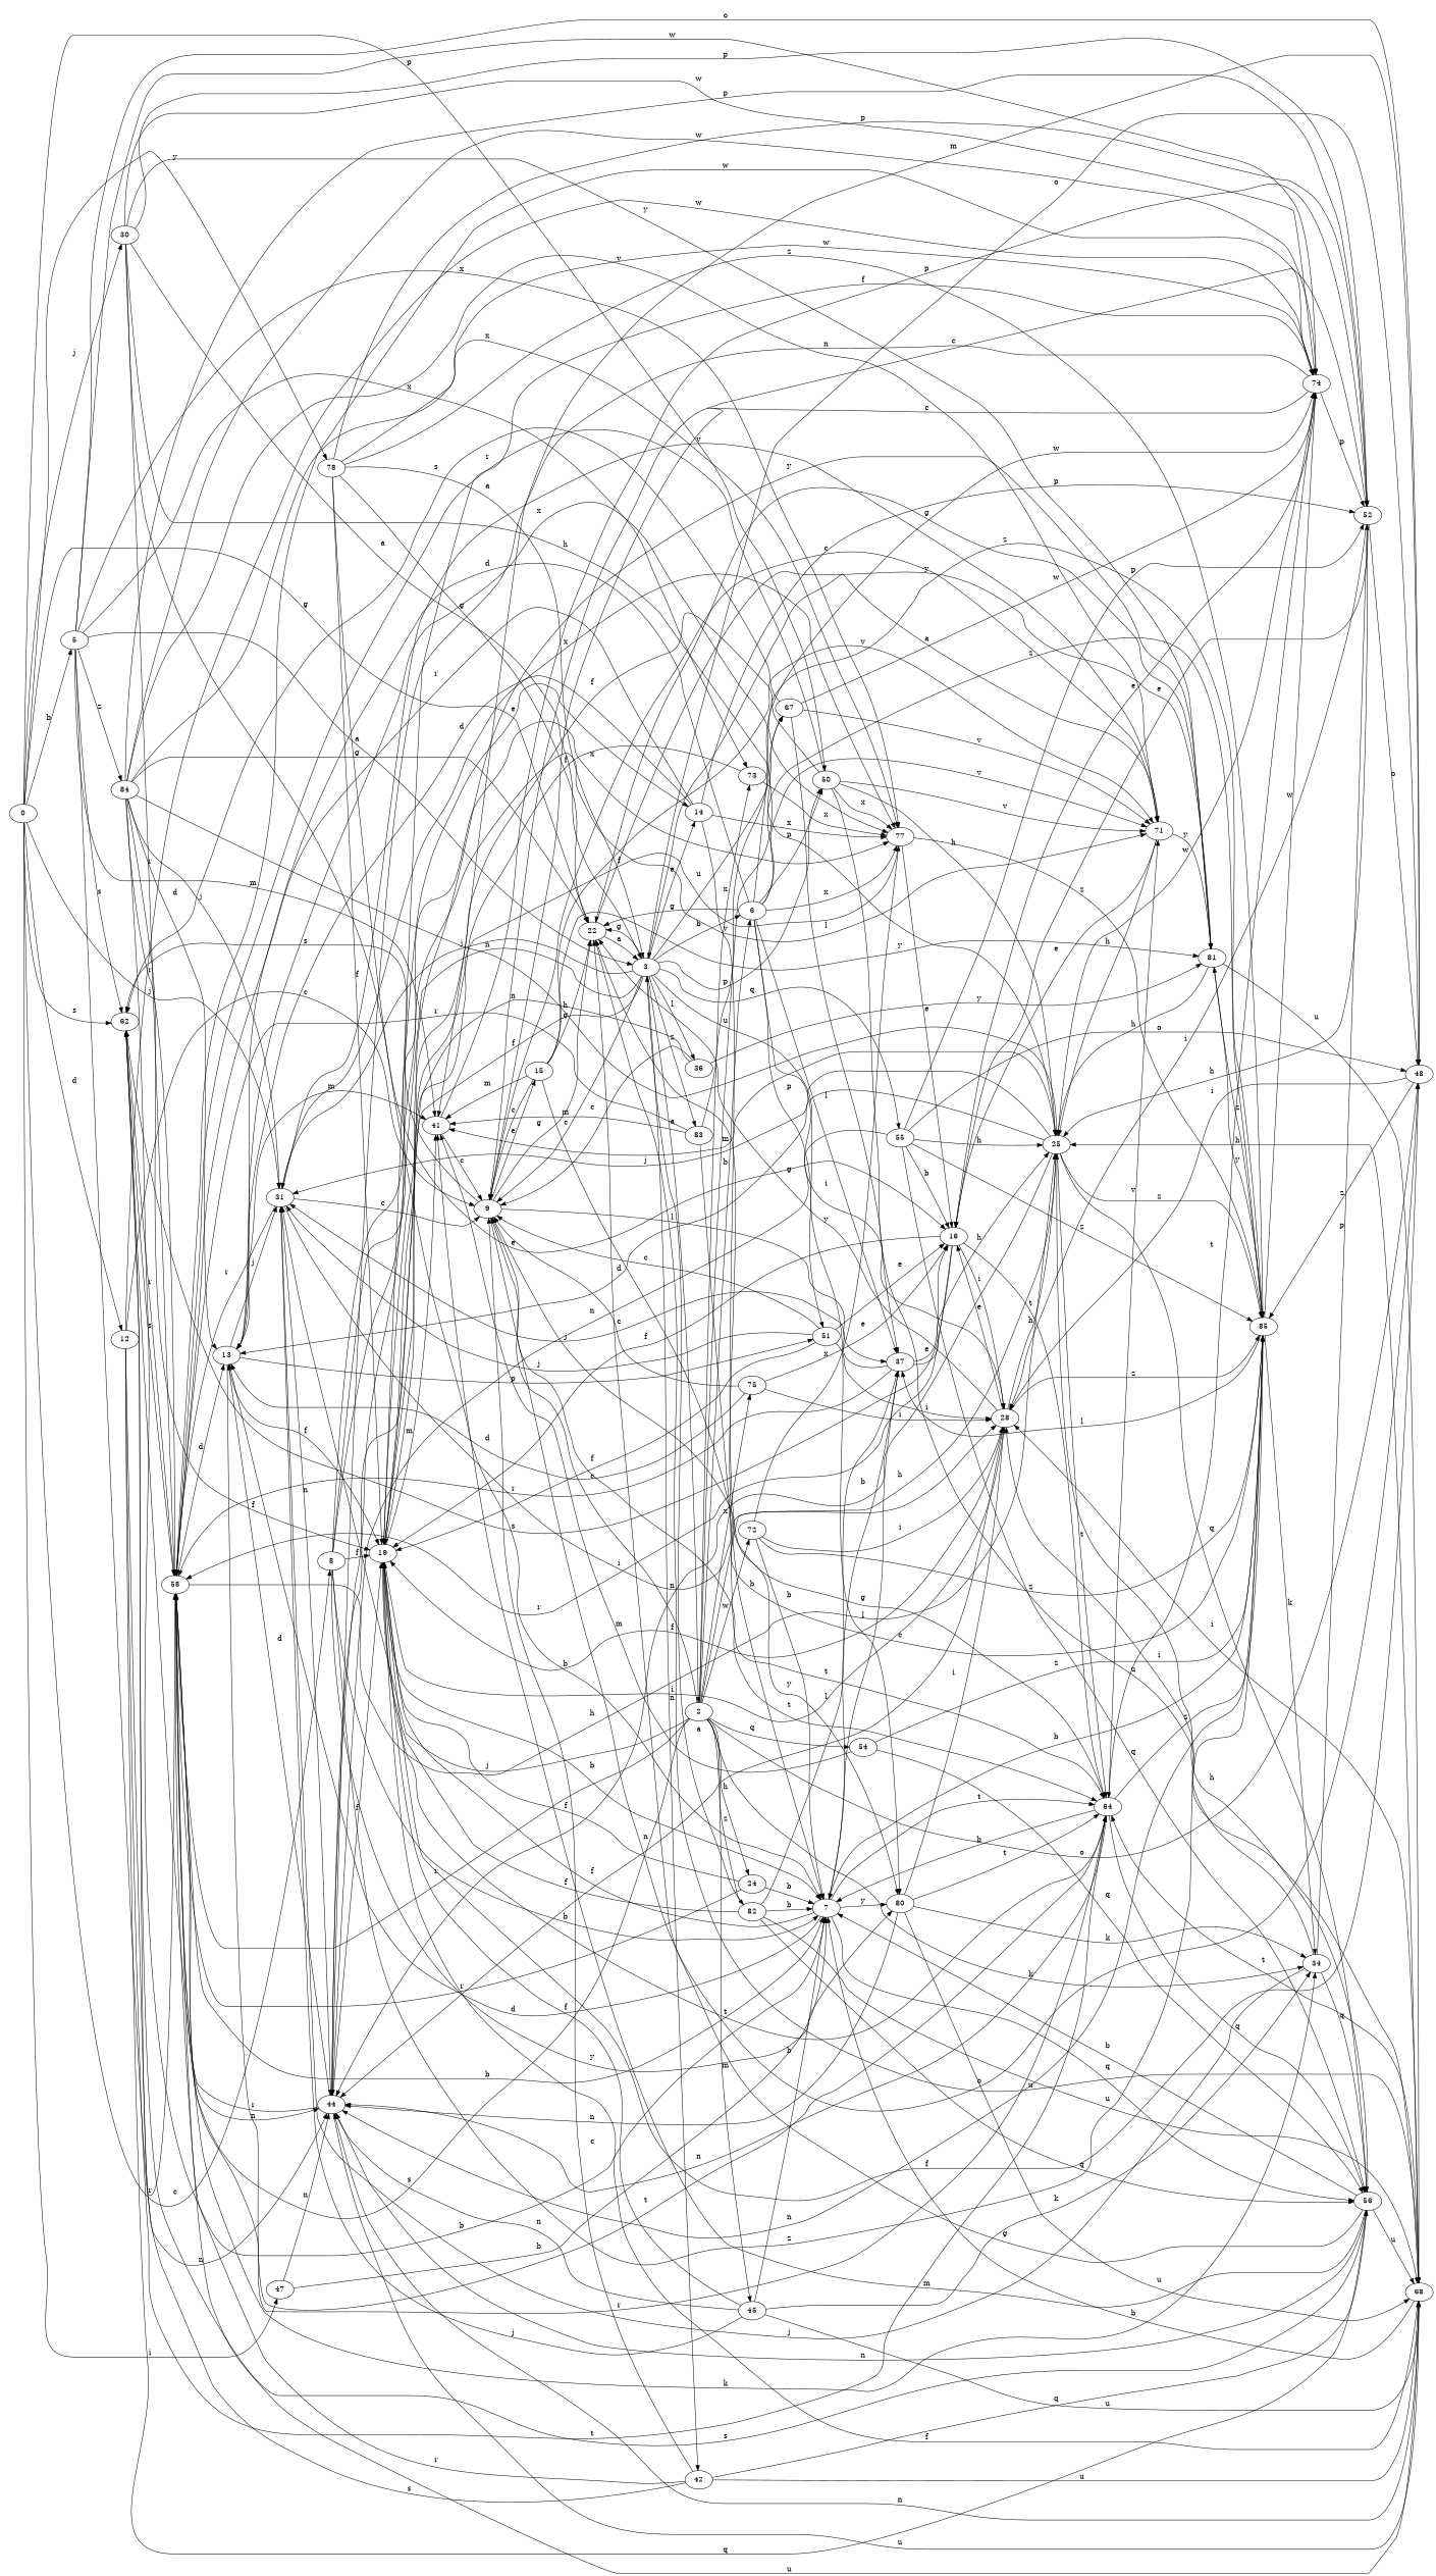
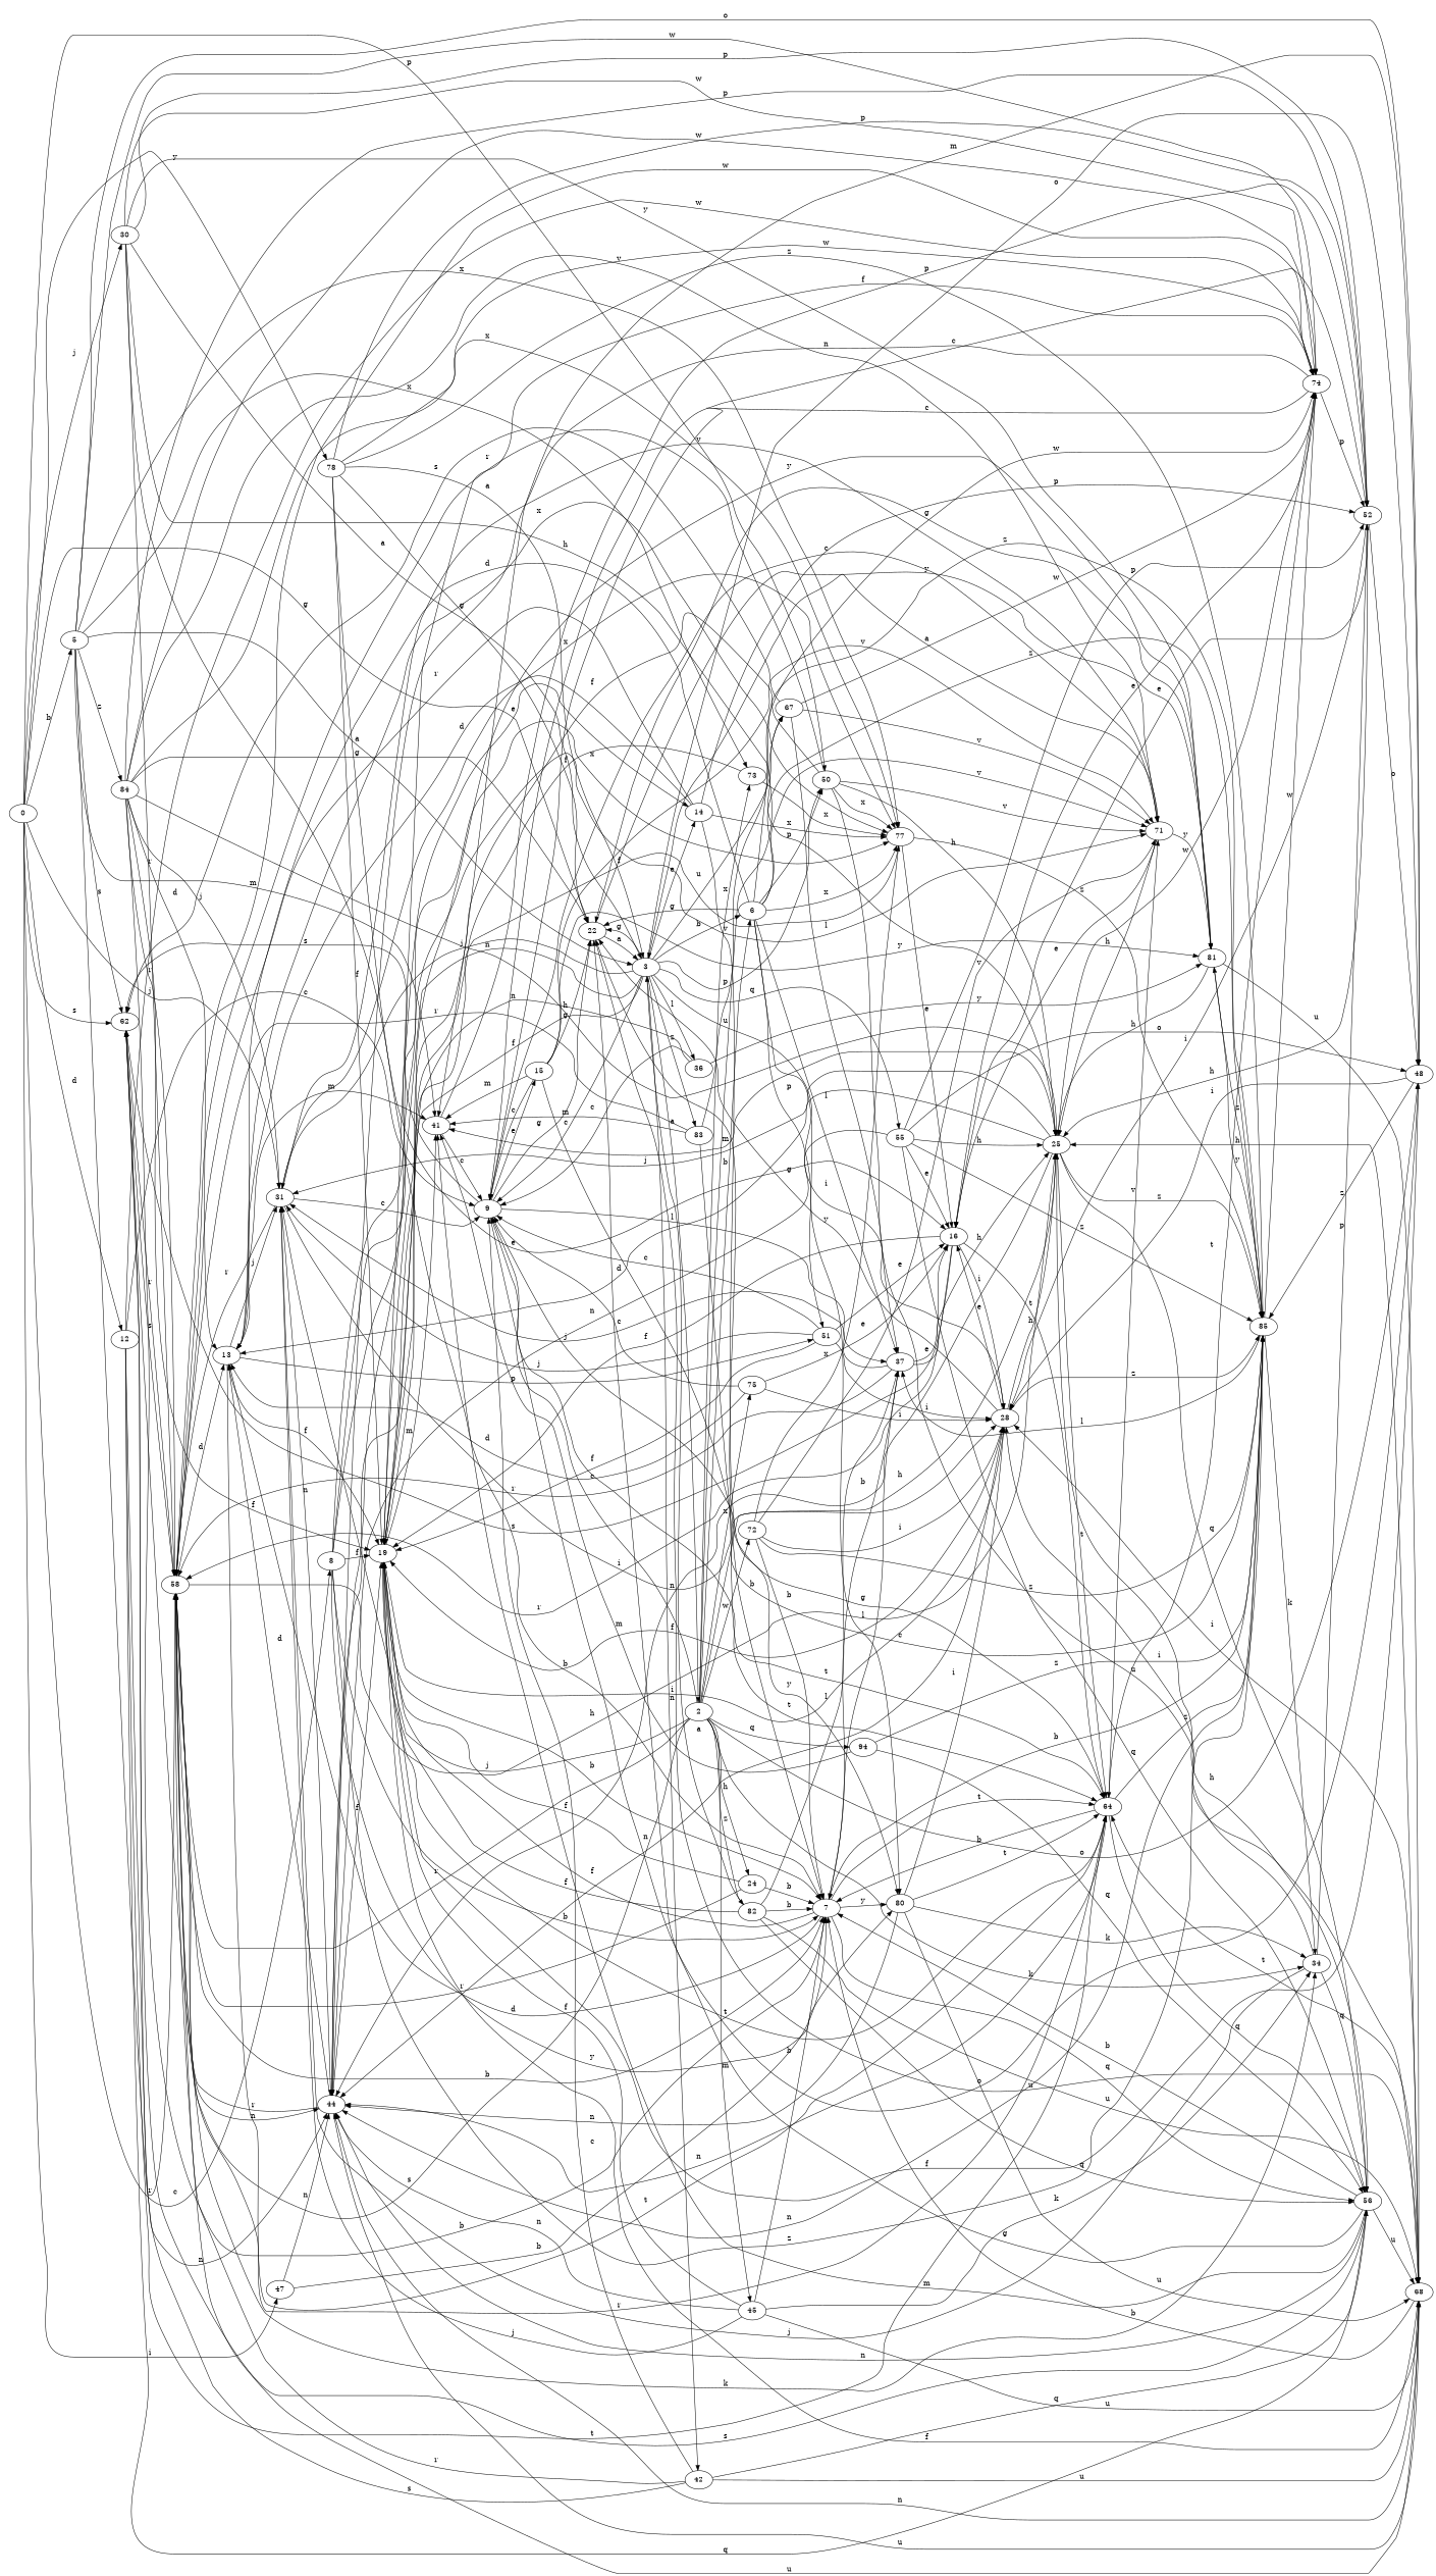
  strict digraph {
    rankdir=LR
    0
    5
    8
    12
    22
    n6 [label=47]
    30
    31
    50
    62
    78
    48
    n13 [label=73]
    3
    44
    41
    74
    77
    84
    14
    19
    71
    80
    85
    7
    9
    58
    56
    64
    81
    68
    25
    52
    16
    28
    2
    6
    24
    34
    n40 [label=45]
-   54
+   54 [label=94]
    67
    72
    75
    82
    37
    13
    51
    15
    36
    42
    55
    83
    0 -> 5 [label=b]
    0 -> 8 [label=c]
    0 -> 12 [label=d]
    0 -> 22 [label=g]
    0 -> n6 [label=i]
    0 -> 30 [label=j]
    0 -> 31 [label=j]
    0 -> 50 [label=p]
    0 -> 62 [label=s]
    0 -> 78 [label=y]
    5 -> 62 [label=s]
    5 -> 48 [label=o]
    5 -> n13 [label=x]
    5 -> 3 [label=a]
    5 -> 44 [label=n]
    5 -> 41 [label=m]
    5 -> 74 [label=w]
    5 -> 77 [label=x]
    5 -> 84 [label=z]
    8 -> 77 [label=x]
    8 -> 14 [label=e]
    8 -> 19 [label=f]
    8 -> 71 [label=v]
    8 -> 80 [label=y]
    8 -> 85 [label=z]
    8 -> 7 [label=b]
    12 -> 74 [label=w]
    12 -> 9 [label=c]
    12 -> 58 [label=r]
    12 -> 56 [label=q]
    12 -> 64 [label=t]
    22 -> 3 [label=a]
    22 -> 81 [label=y]
    22 -> 68 [label=u]
    n6 -> 44 [label=n]
    n6 -> 7 [label=b]
    30 -> 3 [label=a]
    30 -> 74 [label=w]
    30 -> 58 [label=r]
    30 -> 81 [label=y]
    30 -> 25 [label=h]
    30 -> 52 [label=p]
    30 -> 16 [label=e]
    31 -> 44 [label=n]
    31 -> 77 [label=x]
    31 -> 71 [label=v]
    31 -> 9 [label=c]
    31 -> 58 [label=r]
    31 -> 28 [label=i]
    50 -> 77 [label=x]
    50 -> 19 [label=f]
    50 -> 71 [label=v]
    50 -> 58 [label=r]
    50 -> 68 [label=u]
    50 -> 25 [label=h]
    62 -> 58 [label=r]
    78 -> 22 [label=g]
    78 -> 3 [label=a]
    78 -> 74 [label=w]
    78 -> 19 [label=f]
    78 -> 85 [label=z]
    78 -> 7 [label=b]
    78 -> 52 [label=p]
    48 -> 41 [label=m]
    48 -> 19 [label=f]
    48 -> 85 [label=z]
    48 -> 28 [label=i]
    n13 -> 77 [label=x]
    n13 -> 19 [label=f]
    3 -> 22 [label=g]
    3 -> 31 [label=j]
    3 -> 50 [label=p]
    3 -> 48 [label=o]
    3 -> 44 [label=n]
    3 -> 14 [label=e]
    3 -> 19 [label=f]
    3 -> 9 [label=c]
    3 -> 28 [label=i]
    3 -> 2 [label=a]
    3 -> 6 [label=b]
    3 -> 67 [label=u]
    3 -> 36 [label=l]
    3 -> 42 [label=n]
    3 -> 55 [label=q]
    3 -> 83 [label=z]
    44 -> 19 [label=f]
    44 -> 58 [label=r]
    44 -> 68 [label=u]
    44 -> 13 [label=d]
    41 -> 9 [label=c]
    41 -> 52 [label=p]
    74 -> 44 [label=n]
    74 -> 19 [label=f]
    74 -> 9 [label=c]
    74 -> 64 [label=t]
    74 -> 52 [label=p]
    74 -> 16 [label=e]
    77 -> 19 [label=f]
    77 -> 85 [label=z]
    77 -> 16 [label=e]
    84 -> 22 [label=g]
    84 -> 31 [label=j]
    84 -> 74 [label=w]
    84 -> 77 [label=x]
    84 -> 19 [label=f]
    84 -> 71 [label=v]
    84 -> 7 [label=b]
    84 -> 58 [label=r]
    84 -> 25 [label=h]
    84 -> 52 [label=p]
    84 -> 13 [label=d]
    14 -> 77 [label=x]
    14 -> 80 [label=y]
    14 -> 58 [label=r]
    14 -> 52 [label=p]
    14 -> 13 [label=d]
    19 -> 41 [label=m]
    19 -> 7 [label=b]
    19 -> 64 [label=t]
    19 -> 81 [label=y]
    19 -> 28 [label=i]
    71 -> 3 [label=a]
    71 -> 9 [label=c]
    71 -> 81 [label=y]
    71 -> 25 [label=h]
    71 -> 16 [label=e]
    80 -> 44 [label=n]
    80 -> 64 [label=t]
    80 -> 68 [label=u]
    80 -> 28 [label=i]
    80 -> 34 [label=k]
    85 -> 44 [label=n]
    85 -> 74 [label=w]
    85 -> 7 [label=b]
    85 -> 9 [label=c]
    85 -> 81 [label=y]
    85 -> 34 [label=k]
    85 -> 37 [label=l]
    7 -> 19 [label=f]
    7 -> 80 [label=y]
    7 -> 56 [label=q]
    7 -> 64 [label=t]
    7 -> 37 [label=l]
    7 -> 13 [label=d]
    9 -> 22 [label=g]
    9 -> 62 [label=s]
    9 -> 48 [label=o]
    9 -> 64 [label=t]
    9 -> 37 [label=l]
    9 -> 15 [label=e]
    58 -> 62 [label=s]
    58 -> 44 [label=n]
    58 -> 74 [label=w]
    58 -> 7 [label=b]
    58 -> 68 [label=u]
    58 -> 25 [label=h]
    58 -> 34 [label=k]
    58 -> 13 [label=d]
    56 -> 22 [label=g]
    56 -> 62 [label=s]
    56 -> 44 [label=n]
    56 -> 41 [label=m]
    56 -> 7 [label=b]
    56 -> 68 [label=u]
    56 -> 25 [label=h]
    64 -> 22 [label=g]
    64 -> 44 [label=n]
    64 -> 71 [label=v]
    64 -> 85 [label=z]
    64 -> 7 [label=b]
    64 -> 58 [label=r]
    64 -> 56 [label=q]
    81 -> 22 [label=g]
    81 -> 85 [label=z]
    81 -> 68 [label=u]
    81 -> 25 [label=h]
    68 -> 44 [label=n]
    68 -> 19 [label=f]
    68 -> 7 [label=b]
    68 -> 64 [label=t]
    68 -> 25 [label=h]
    68 -> 28 [label=i]
    25 -> 31 [label=j]
    25 -> 44 [label=n]
    25 -> 41 [label=m]
    25 -> 74 [label=w]
    25 -> 85 [label=z]
    25 -> 56 [label=q]
    25 -> 64 [label=t]
    25 -> 13 [label=d]
    52 -> 48 [label=o]
    52 -> 9 [label=c]
    52 -> 25 [label=h]
    52 -> 16 [label=e]
    52 -> 28 [label=i]
    16 -> 62 [label=s]
    16 -> 19 [label=f]
    16 -> 58 [label=r]
    16 -> 64 [label=t]
    16 -> 28 [label=i]
    28 -> 22 [label=g]
    28 -> 44 [label=n]
    28 -> 19 [label=f]
    28 -> 85 [label=z]
    28 -> 25 [label=h]
    28 -> 16 [label=e]
    2 -> 31 [label=j]
    2 -> 62 [label=s]
    2 -> 48 [label=o]
    2 -> n13 [label=x]
    2 -> 9 [label=c]
    2 -> 58 [label=r]
    2 -> 25 [label=h]
    2 -> 6 [label=b]
    2 -> 24 [label=h]
    2 -> 34 [label=k]
    2 -> n40 [label=m]
    2 -> 54 [label=q]
    2 -> 67 [label=u]
    2 -> 72 [label=w]
    2 -> 75 [label=x]
    2 -> 82 [label=z]
    6 -> 22 [label=g]
    6 -> 50 [label=p]
    6 -> 74 [label=w]
    6 -> 77 [label=x]
    6 -> 71 [label=v]
    6 -> 80 [label=y]
    6 -> 85 [label=z]
    6 -> 37 [label=l]
    6 -> 13 [label=d]
    6 -> 51 [label=p]
    24 -> 19 [label=f]
    24 -> 7 [label=b]
    24 -> 58 [label=r]
    34 -> 31 [label=j]
    34 -> 56 [label=q]
    34 -> 52 [label=p]
    34 -> 28 [label=i]
    n40 -> 31 [label=j]
    n40 -> 44 [label=n]
    n40 -> 19 [label=f]
    n40 -> 7 [label=b]
    n40 -> 68 [label=u]
    n40 -> 34 [label=k]
    54 -> 41 [label=m]
    54 -> 85 [label=z]
    54 -> 56 [label=q]
    67 -> 62 [label=s]
    67 -> 74 [label=w]
    67 -> 71 [label=v]
    67 -> 37 [label=l]
    72 -> 77 [label=x]
+   72 -> 71 [label=v]
    72 -> 85 [label=z]
    72 -> 7 [label=b]
    72 -> 28 [label=i]
    75 -> 9 [label=c]
    75 -> 16 [label=e]
    75 -> 28 [label=i]
    75 -> 13 [label=d]
    82 -> 3 [label=a]
    82 -> 19 [label=f]
    82 -> 7 [label=b]
    82 -> 56 [label=q]
    82 -> 68 [label=u]
    82 -> 37 [label=l]
    37 -> 31 [label=j]
    37 -> 7 [label=b]
    37 -> 58 [label=r]
    37 -> 25 [label=h]
    37 -> 16 [label=e]
    13 -> 31 [label=j]
    13 -> 41 [label=m]
    13 -> 77 [label=x]
    13 -> 19 [label=f]
    13 -> 64 [label=t]
    13 -> 51 [label=p]
    51 -> 31 [label=j]
    51 -> 19 [label=f]
    51 -> 9 [label=c]
    51 -> 16 [label=e]
    51 -> 28 [label=i]
    15 -> 22 [label=g]
    15 -> 41 [label=m]
    15 -> 71 [label=v]
    15 -> 9 [label=c]
    15 -> 64 [label=t]
    15 -> 81 [label=y]
    36 -> 44 [label=n]
    36 -> 9 [label=c]
    36 -> 81 [label=y]
    42 -> 62 [label=s]
    42 -> 9 [label=c]
    42 -> 58 [label=r]
    42 -> 56 [label=q]
    42 -> 68 [label=u]
    55 -> 48 [label=o]
    55 -> 44 [label=n]
    55 -> 85 [label=z]
    55 -> 56 [label=q]
    55 -> 25 [label=h]
    55 -> 52 [label=p]
-   55 -> 16 [label=b]
+   55 -> 16 [label=e]
    83 -> 41 [label=m]
    83 -> 85 [label=z]
    83 -> 7 [label=b]
    83 -> 58 [label=r]
  }
